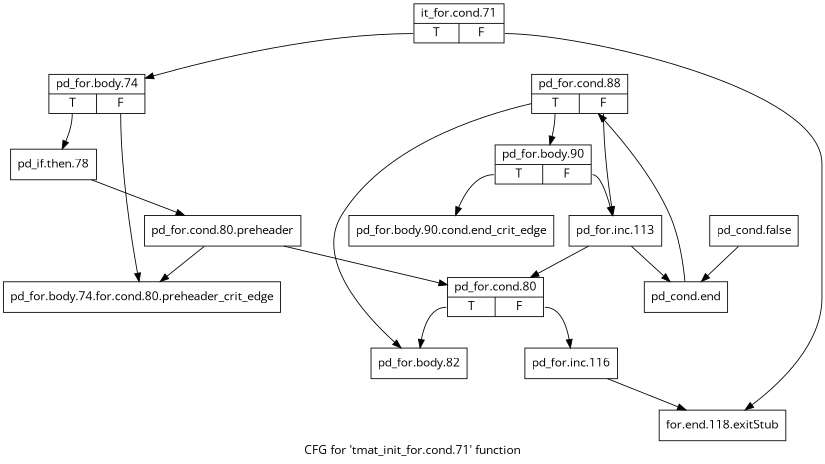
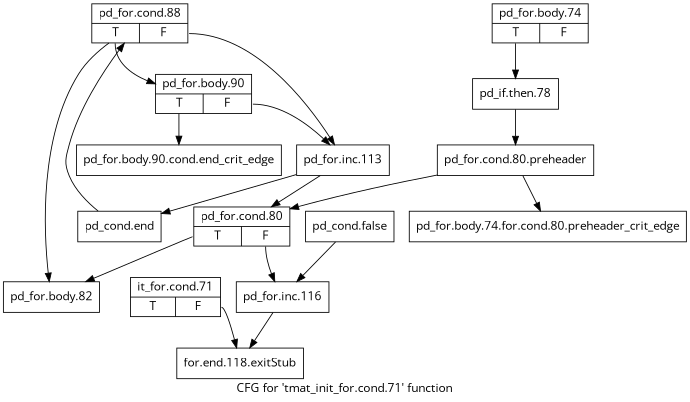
  digraph {
    fontname="Open Sans"
    label="CFG for 'tmat_init_for.cond.71' function"
    node [fontname="Open Sans" shape=record]
    edge [fontname="Open Sans"]
    n1 [label="{it_for.cond.71|{<s0>T|<s1>F}}"]
    n2 [label="{for.end.118.exitStub}"]
    n3 [label="{pd_for.body.74|{<s0>T|<s1>F}}"]
    n4 [label="{pd_if.then.78}"]
    n5 [label="{pd_for.body.74.for.cond.80.preheader_crit_edge}"]
    n6 [label="{pd_for.cond.80.preheader}"]
    n7 [label="{pd_for.cond.80|{<s0>T|<s1>F}}"]
    n8 [label="{pd_for.body.82}"]
    n9 [label="{pd_for.inc.116}"]
    n10 [label="{pd_for.cond.88|{<s0>T|<s1>F}}"]
    n11 [label="{pd_for.body.90|{<s0>T|<s1>F}}"]
    n12 [label="{pd_for.inc.113}"]
    n13 [label="{pd_for.body.90.cond.end_crit_edge}"]
    n14 [label="{pd_cond.end}"]
    n15 [label="{pd_cond.false}"]
    n1 -> n2 [tailport=s1]
-   n1 -> n3 [tailport=s0]
    n3 -> n4 [tailport=s0]
-   n3 -> n5 [tailport=s1]
    n4 -> n6
    n6 -> n5
    n6 -> n7
    n7 -> n8 [tailport=s0]
    n7 -> n9 [tailport=s1]
    n9 -> n2
    n10 -> n8
    n10 -> n11 [tailport=s0]
    n10 -> n12 [tailport=s1]
    n11 -> n12 [tailport=s1]
    n11 -> n13 [tailport=s0]
    n12 -> n7
    n12 -> n14
    n14 -> n10
-   n15 -> n14
+   n15 -> n9
  }
